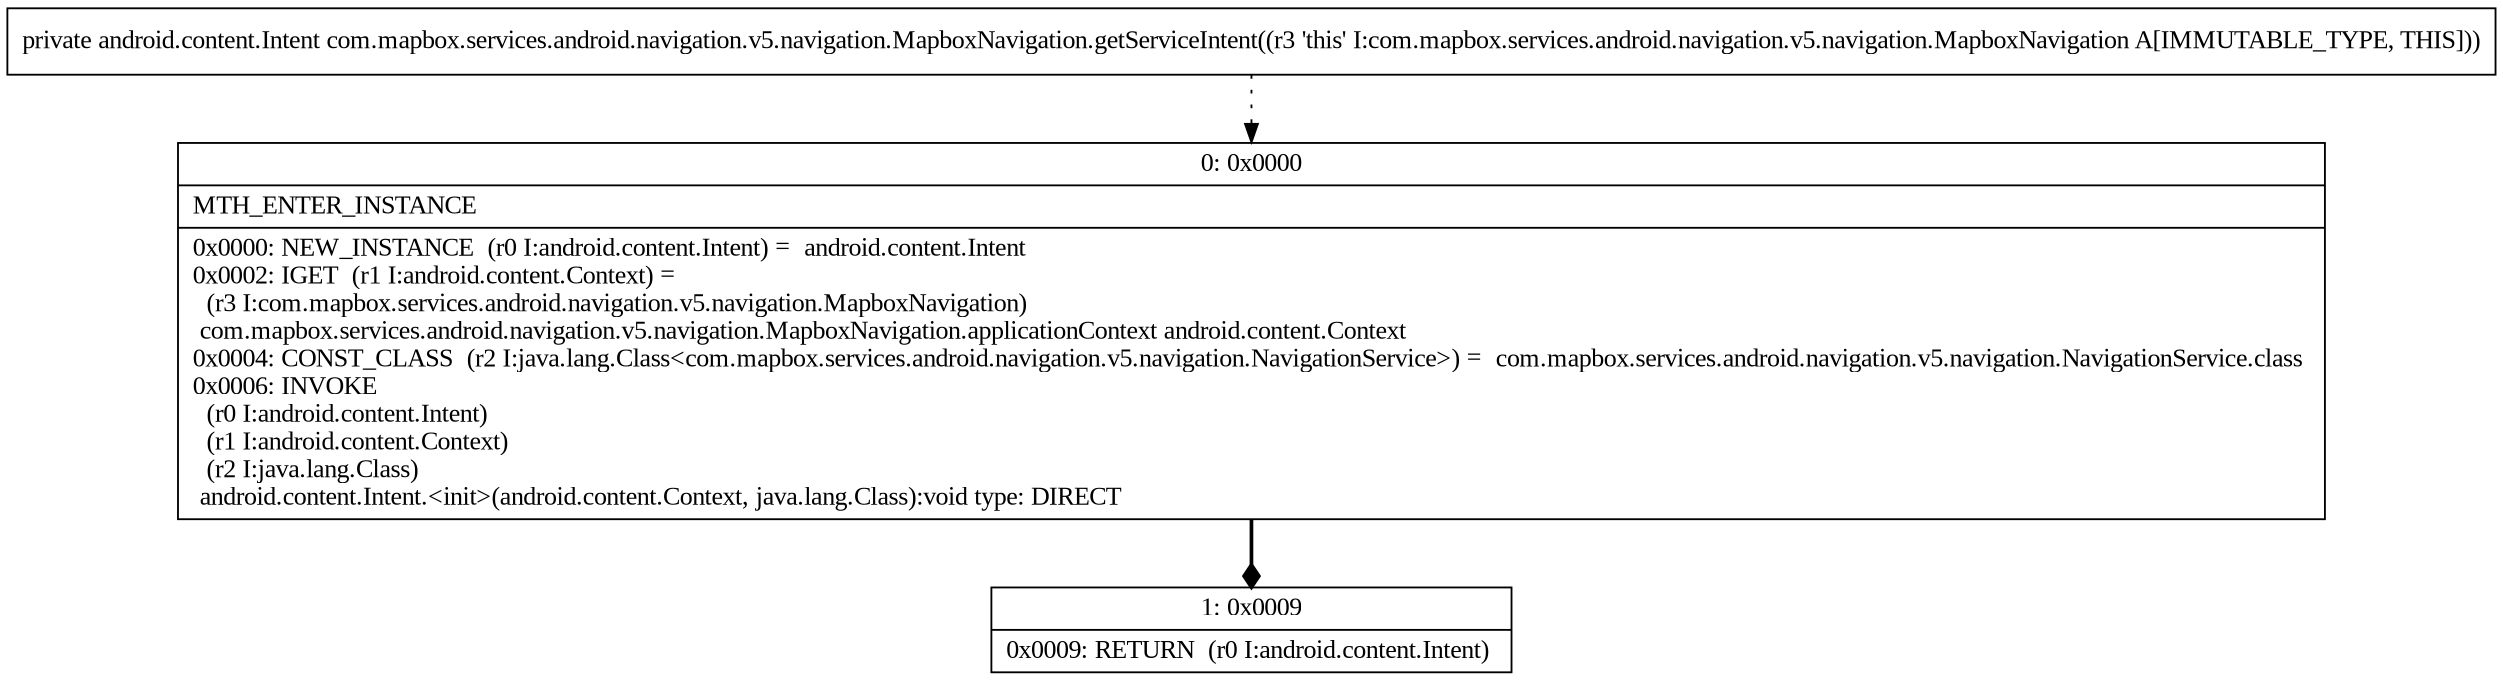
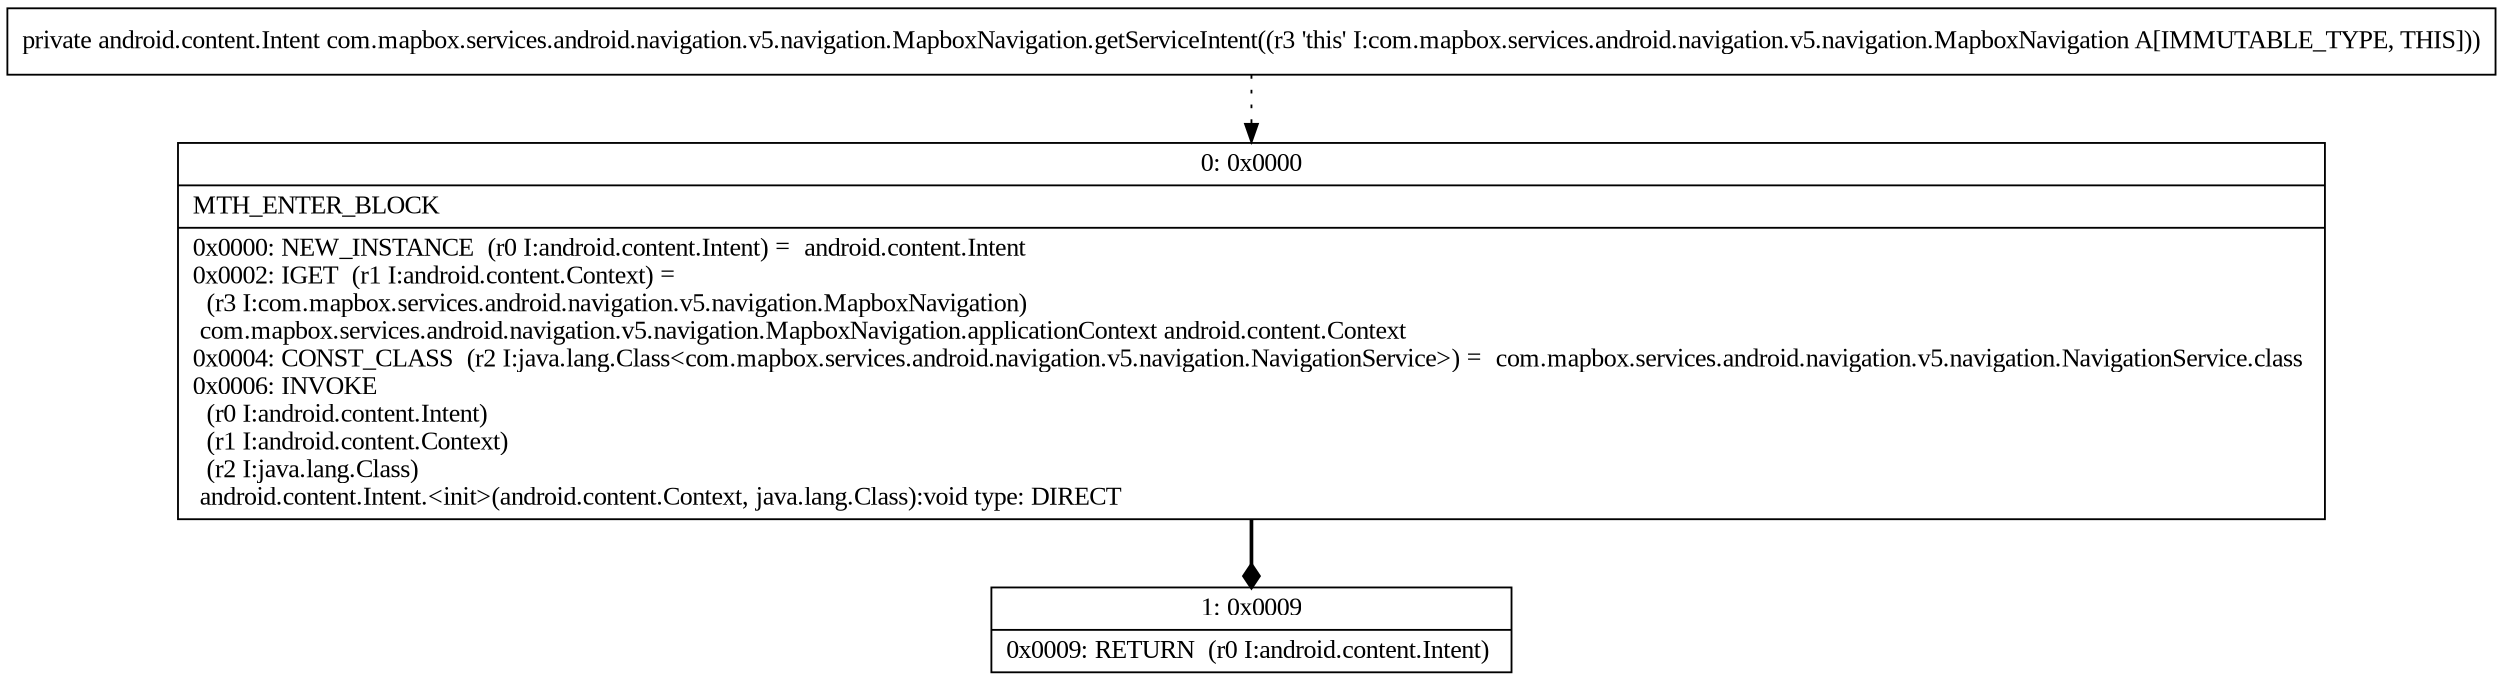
  digraph {
    fontname="Liberation Serif"
    node [shape=record fontname="Liberation Serif"]
    edge [fontname="Liberation Serif"]
-   n1 [label="{0\:\ 0x0000|MTH_ENTER_INSTANCE\l|0x0000: NEW_INSTANCE  (r0 I:android.content.Intent) =  android.content.Intent \l0x0002: IGET  (r1 I:android.content.Context) = \l  (r3 I:com.mapbox.services.android.navigation.v5.navigation.MapboxNavigation)\l com.mapbox.services.android.navigation.v5.navigation.MapboxNavigation.applicationContext android.content.Context \l0x0004: CONST_CLASS  (r2 I:java.lang.Class\<com.mapbox.services.android.navigation.v5.navigation.NavigationService\>) =  com.mapbox.services.android.navigation.v5.navigation.NavigationService.class \l0x0006: INVOKE  \l  (r0 I:android.content.Intent)\l  (r1 I:android.content.Context)\l  (r2 I:java.lang.Class)\l android.content.Intent.\<init\>(android.content.Context, java.lang.Class):void type: DIRECT \l}"]
+   n1 [label="{0\:\ 0x0000|MTH_ENTER_BLOCK\l|0x0000: NEW_INSTANCE  (r0 I:android.content.Intent) =  android.content.Intent \l0x0002: IGET  (r1 I:android.content.Context) = \l  (r3 I:com.mapbox.services.android.navigation.v5.navigation.MapboxNavigation)\l com.mapbox.services.android.navigation.v5.navigation.MapboxNavigation.applicationContext android.content.Context \l0x0004: CONST_CLASS  (r2 I:java.lang.Class\<com.mapbox.services.android.navigation.v5.navigation.NavigationService\>) =  com.mapbox.services.android.navigation.v5.navigation.NavigationService.class \l0x0006: INVOKE  \l  (r0 I:android.content.Intent)\l  (r1 I:android.content.Context)\l  (r2 I:java.lang.Class)\l android.content.Intent.\<init\>(android.content.Context, java.lang.Class):void type: DIRECT \l}"]
    n2 [label="{1\:\ 0x0009|0x0009: RETURN  (r0 I:android.content.Intent) \l}"]
    n3 [label="{private android.content.Intent com.mapbox.services.android.navigation.v5.navigation.MapboxNavigation.getServiceIntent((r3 'this' I:com.mapbox.services.android.navigation.v5.navigation.MapboxNavigation A[IMMUTABLE_TYPE, THIS])) }"]
    n1 -> n2 [style=bold arrowhead=diamond]
    n3 -> n1 [style=dotted arrowhead=normal]
  }
